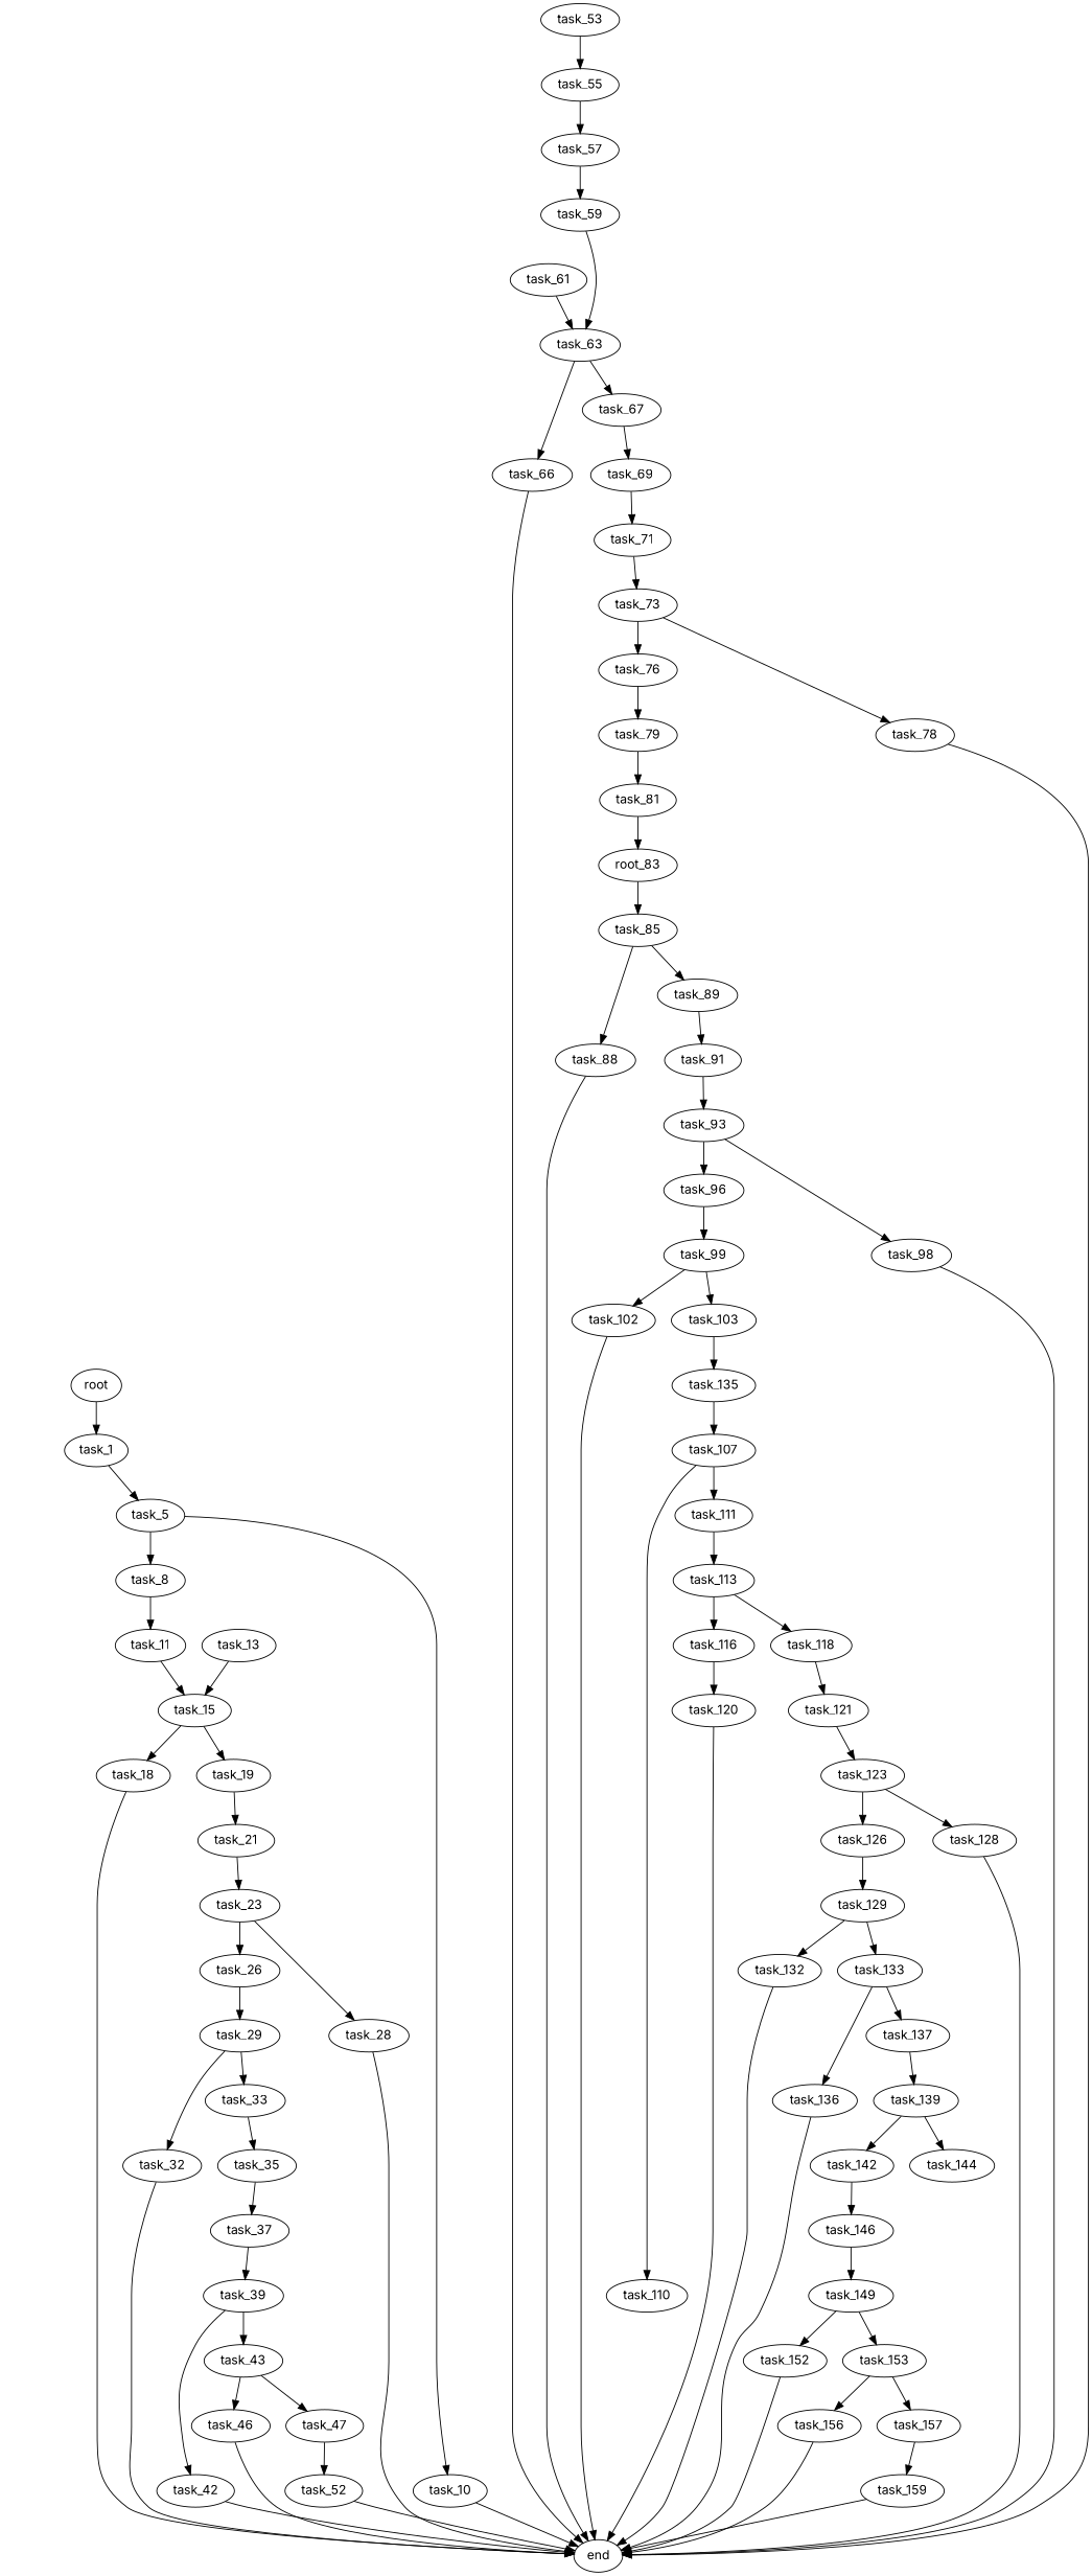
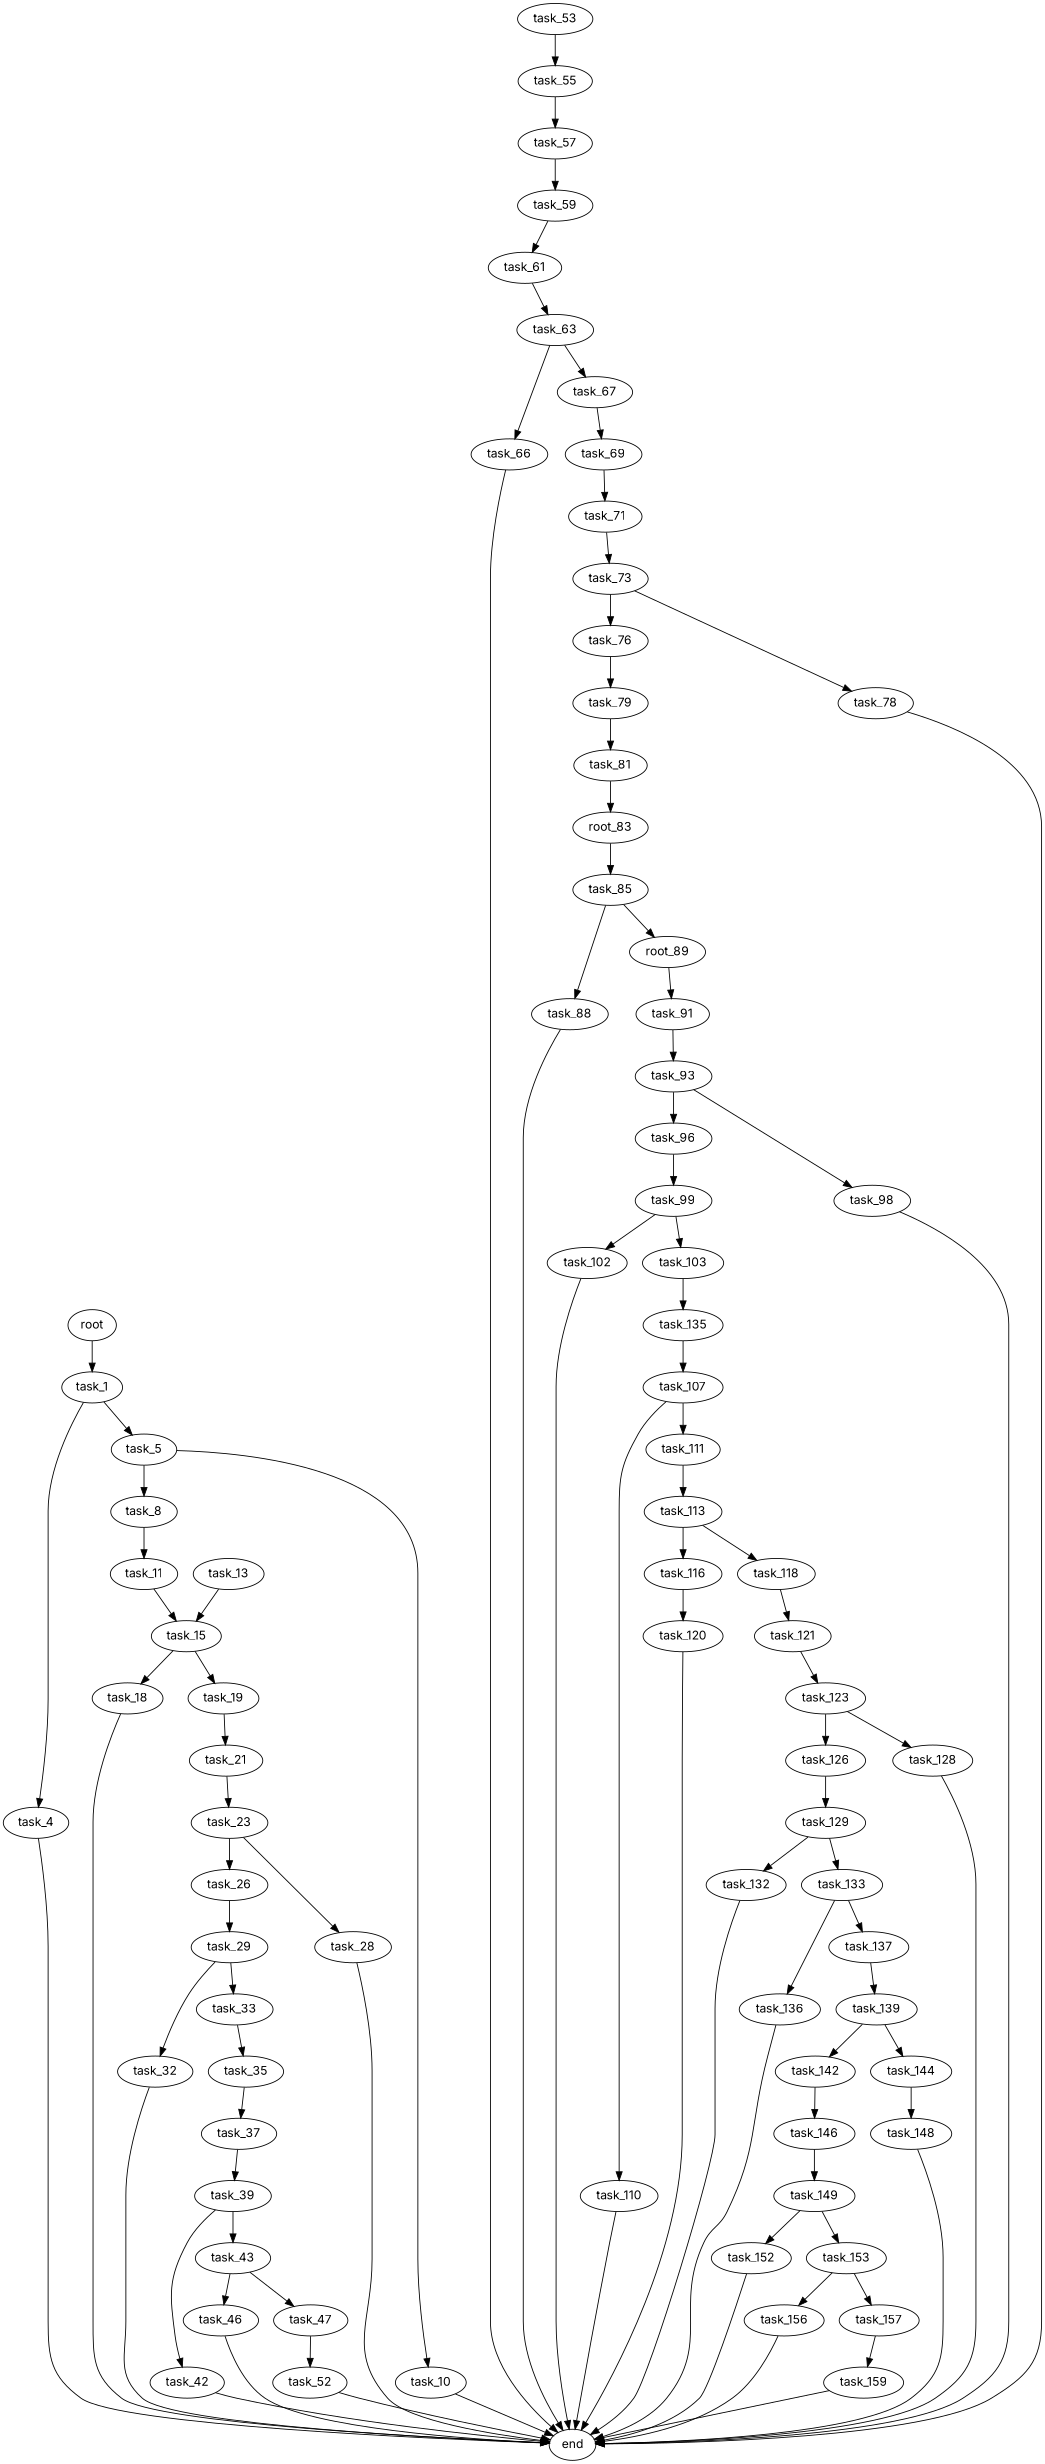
  digraph {
    fontname=Inter
    node [fontname=Inter]
    edge [fontname=Inter]
    root
    task_1
+   task_4
    task_5
    end
    task_8
    task_10
    task_11
    task_15
    task_13
    task_18
    task_19
    task_21
    task_23
    task_26
    task_28
    task_29
    task_32
    task_33
    task_35
    task_37
    task_39
    task_42
    task_43
    task_46
    task_47
    task_52
    task_53
    task_55
    task_57
    task_59
    task_61
    task_63
    task_66
    task_67
    task_69
    task_71
    task_73
    task_76
    task_78
    task_79
    task_81
    n43 [label=root_83]
    task_85
    task_88
-   task_89
+   task_89 [label=root_89]
    task_91
    task_93
    task_96
    task_98
    task_99
    task_102
    task_103
    n54 [label=task_135]
    task_107
    task_110
    task_111
    task_113
    task_116
    task_118
    task_120
    task_121
    task_123
    task_126
    task_128
    task_129
    task_132
    task_133
    task_136
    task_137
    task_139
    task_142
    task_144
    task_146
+   task_148
    task_149
    task_152
    task_153
    task_156
    task_157
    task_159
    root -> task_1
+   task_1 -> task_4
    task_1 -> task_5
+   task_4 -> end
    task_5 -> task_8
    task_5 -> task_10
    task_8 -> task_11
    task_10 -> end
    task_11 -> task_15
    task_15 -> task_18
    task_15 -> task_19
    task_13 -> task_15
    task_18 -> end
    task_19 -> task_21
    task_21 -> task_23
    task_23 -> task_26
    task_23 -> task_28
    task_26 -> task_29
    task_28 -> end
    task_29 -> task_32
    task_29 -> task_33
    task_32 -> end
    task_33 -> task_35
    task_35 -> task_37
    task_37 -> task_39
    task_39 -> task_42
    task_39 -> task_43
    task_42 -> end
    task_43 -> task_46
    task_43 -> task_47
    task_46 -> end
    task_47 -> task_52
    task_52 -> end
    task_53 -> task_55
    task_55 -> task_57
    task_57 -> task_59
-   task_59 -> task_63
+   task_59 -> task_61
    task_61 -> task_63
    task_63 -> task_66
    task_63 -> task_67
    task_66 -> end
    task_67 -> task_69
    task_69 -> task_71
    task_71 -> task_73
    task_73 -> task_76
    task_73 -> task_78
    task_76 -> task_79
    task_78 -> end
    task_79 -> task_81
    task_81 -> n43
    n43 -> task_85
    task_85 -> task_88
    task_85 -> task_89
    task_88 -> end
    task_89 -> task_91
    task_91 -> task_93
    task_93 -> task_96
    task_93 -> task_98
    task_96 -> task_99
    task_98 -> end
    task_99 -> task_102
    task_99 -> task_103
    task_102 -> end
    task_103 -> n54
    n54 -> task_107
    task_107 -> task_110
    task_107 -> task_111
+   task_110 -> end
    task_111 -> task_113
    task_113 -> task_116
    task_113 -> task_118
    task_116 -> task_120
    task_118 -> task_121
    task_120 -> end
    task_121 -> task_123
    task_123 -> task_126
    task_123 -> task_128
    task_126 -> task_129
    task_128 -> end
    task_129 -> task_132
    task_129 -> task_133
    task_132 -> end
    task_133 -> task_136
    task_133 -> task_137
    task_136 -> end
    task_137 -> task_139
    task_139 -> task_142
    task_139 -> task_144
    task_142 -> task_146
+   task_144 -> task_148
    task_146 -> task_149
+   task_148 -> end
    task_149 -> task_152
    task_149 -> task_153
    task_152 -> end
    task_153 -> task_156
    task_153 -> task_157
    task_156 -> end
    task_157 -> task_159
    task_159 -> end
  }
